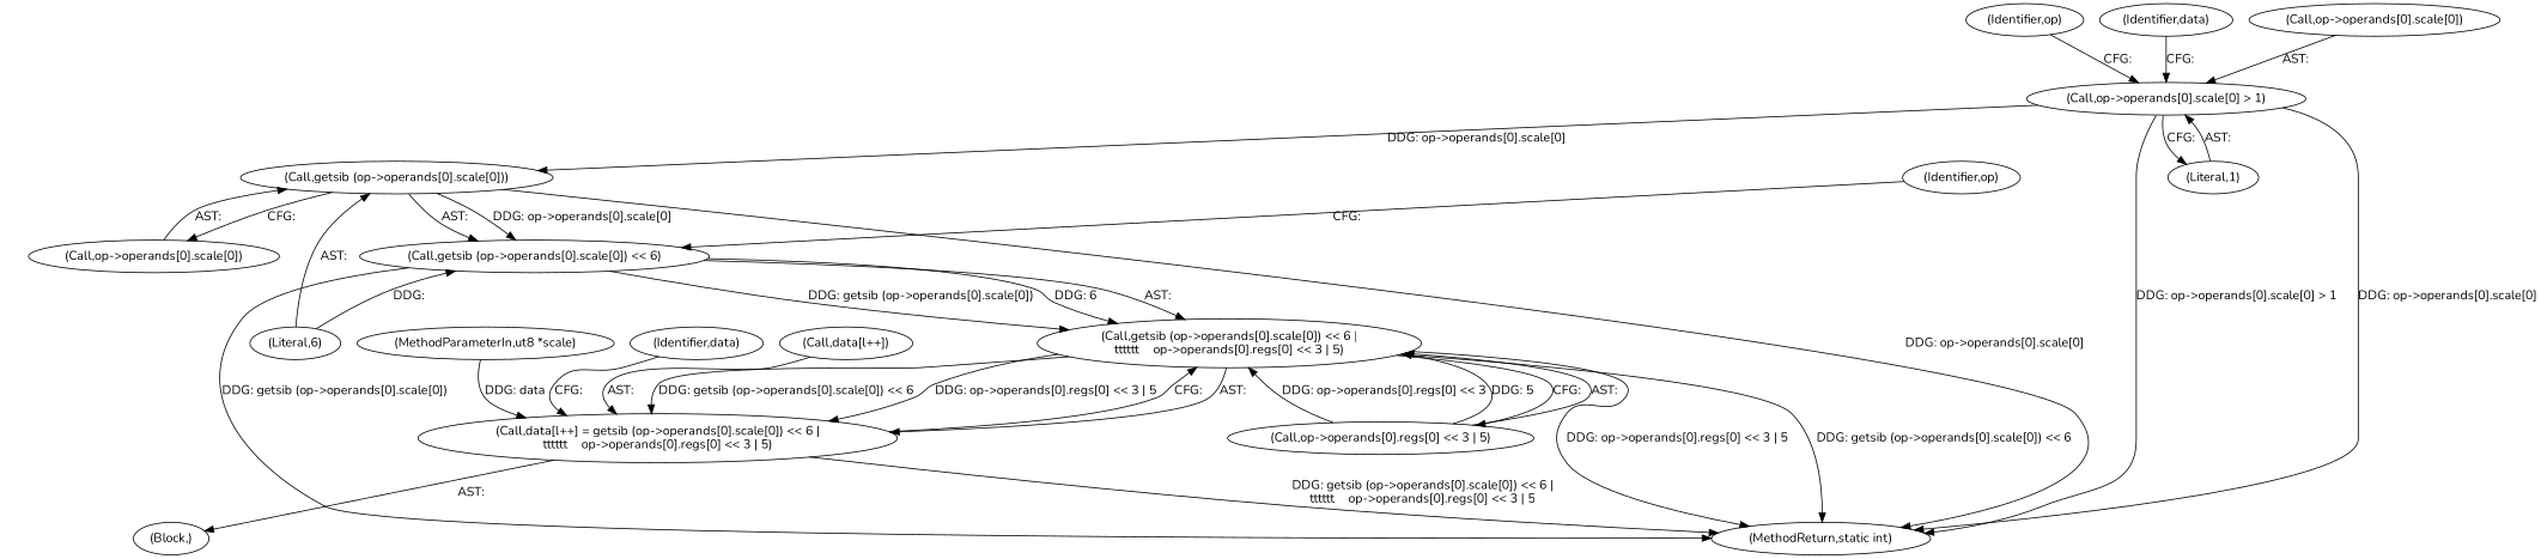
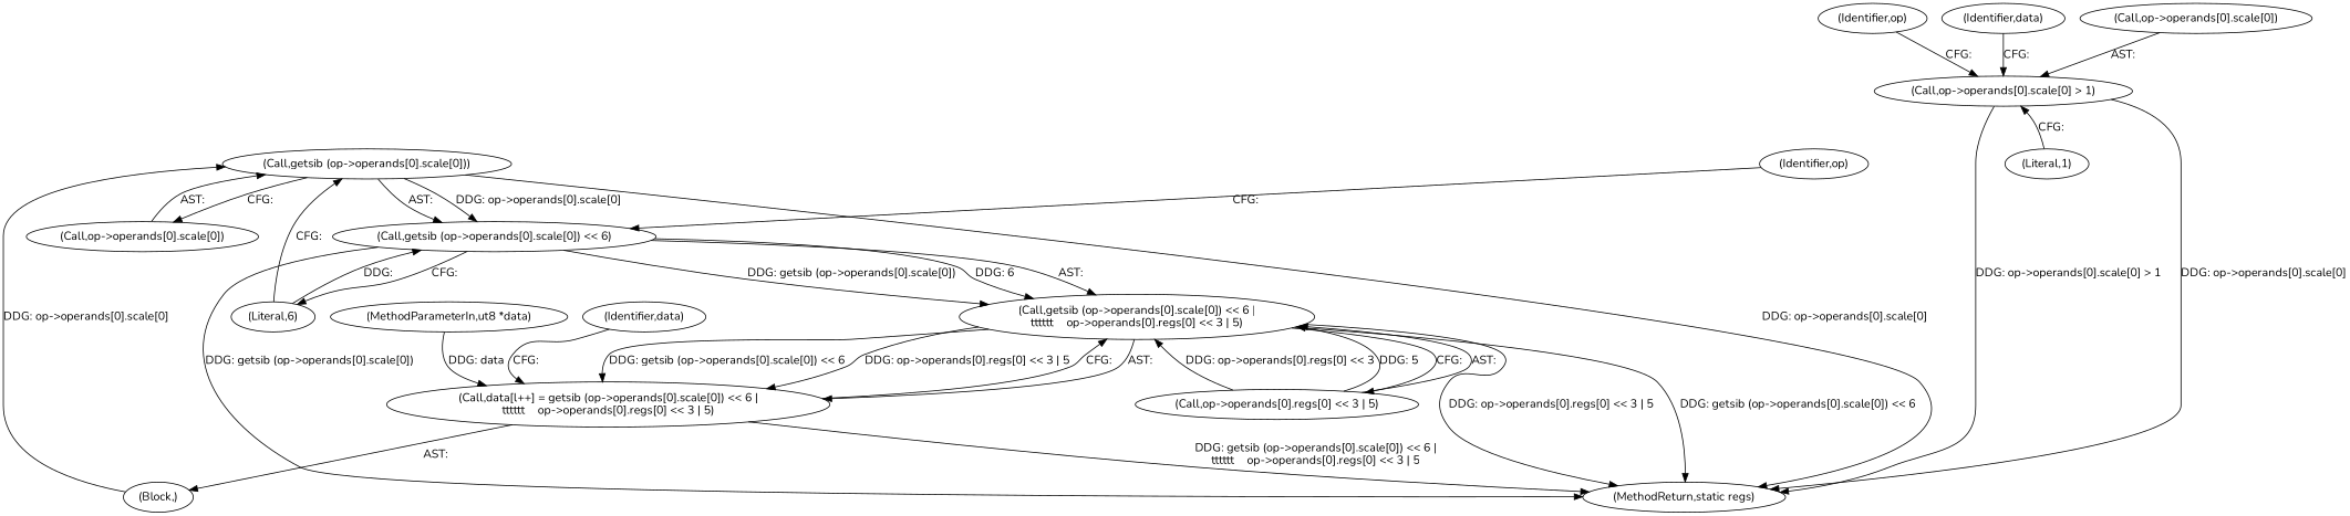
  digraph {
    fontname=Nunito
    node [fontname=Nunito]
    edge [fontname=Nunito]
    n1 [label="(Call,getsib (op->operands[0].scale[0]))"]
    n2 [label="(Call,getsib (op->operands[0].scale[0]) << 6)"]
-   n3 [label="(MethodReturn,static int)"]
+   n3 [label="(MethodReturn,static regs)"]
    n4 [label="(Call,op->operands[0].scale[0])"]
    n5 [label="(Call,getsib (op->operands[0].scale[0]) << 6 |\n\t\t\t\t\t\t    op->operands[0].regs[0] << 3 | 5)"]
    n6 [label="(Literal,6)"]
    n7 [label="(Call,op->operands[0].scale[0] > 1)"]
    n8 [label="(Literal,1)"]
    n9 [label="(Call,data[l++] = getsib (op->operands[0].scale[0]) << 6 |\n\t\t\t\t\t\t    op->operands[0].regs[0] << 3 | 5)"]
    n10 [label="(Call,op->operands[0].regs[0] << 3 | 5)"]
    n11 [label="(Block,)"]
    n12 [label="(Identifier,op)"]
    n13 [label="(Identifier,op)"]
    n14 [label="(Identifier,data)"]
    n15 [label="(Call,op->operands[0].scale[0])"]
-   n16 [label="(Call,data[l++])"]
-   n17 [label="(MethodParameterIn,ut8 *scale)"]
+   n17 [label="(MethodParameterIn,ut8 *data)"]
    n18 [label="(Identifier,data)"]
    n1 -> n2 [label="AST: "]
    n1 -> n2 [label="DDG: op->operands[0].scale[0]"]
    n1 -> n3 [label="DDG: op->operands[0].scale[0]"]
    n1 -> n4 [label="CFG: "]
    n2 -> n3 [label="DDG: getsib (op->operands[0].scale[0])"]
    n2 -> n5 [label="AST: "]
    n2 -> n5 [label="DDG: getsib (op->operands[0].scale[0])"]
    n2 -> n5 [label="DDG: 6"]
+   n2 -> n6 [label="CFG: "]
    n4 -> n1 [label="AST: "]
    n5 -> n3 [label="DDG: getsib (op->operands[0].scale[0]) << 6"]
    n5 -> n3 [label="DDG: op->operands[0].regs[0] << 3 | 5"]
    n5 -> n9 [label="AST: "]
    n5 -> n9 [label="DDG: getsib (op->operands[0].scale[0]) << 6"]
    n5 -> n9 [label="DDG: op->operands[0].regs[0] << 3 | 5"]
    n5 -> n10 [label="CFG: "]
-   n6 -> n1 [label="AST: "]
+   n6 -> n1 [label="CFG: "]
    n6 -> n2 [label="DDG: "]
-   n7 -> n1 [label="DDG: op->operands[0].scale[0]"]
+   n11 -> n1 [label="DDG: op->operands[0].scale[0]"]
    n7 -> n3 [label="DDG: op->operands[0].scale[0] > 1"]
    n7 -> n3 [label="DDG: op->operands[0].scale[0]"]
-   n7 -> n8 [label="CFG: "]
-   n8 -> n7 [label="AST: "]
+   n8 -> n7 [label="CFG: "]
    n9 -> n3 [label="DDG: getsib (op->operands[0].scale[0]) << 6 |\n\t\t\t\t\t\t    op->operands[0].regs[0] << 3 | 5"]
    n9 -> n5 [label="CFG: "]
    n9 -> n11 [label="AST: "]
    n10 -> n5 [label="AST: "]
    n10 -> n5 [label="DDG: op->operands[0].regs[0] << 3"]
    n10 -> n5 [label="DDG: 5"]
    n12 -> n7 [label="CFG: "]
    n13 -> n2 [label="CFG: "]
    n14 -> n7 [label="CFG: "]
    n15 -> n7 [label="AST: "]
-   n16 -> n9 [label="AST: "]
    n17 -> n9 [label="DDG: data"]
    n18 -> n9 [label="CFG: "]
  }
